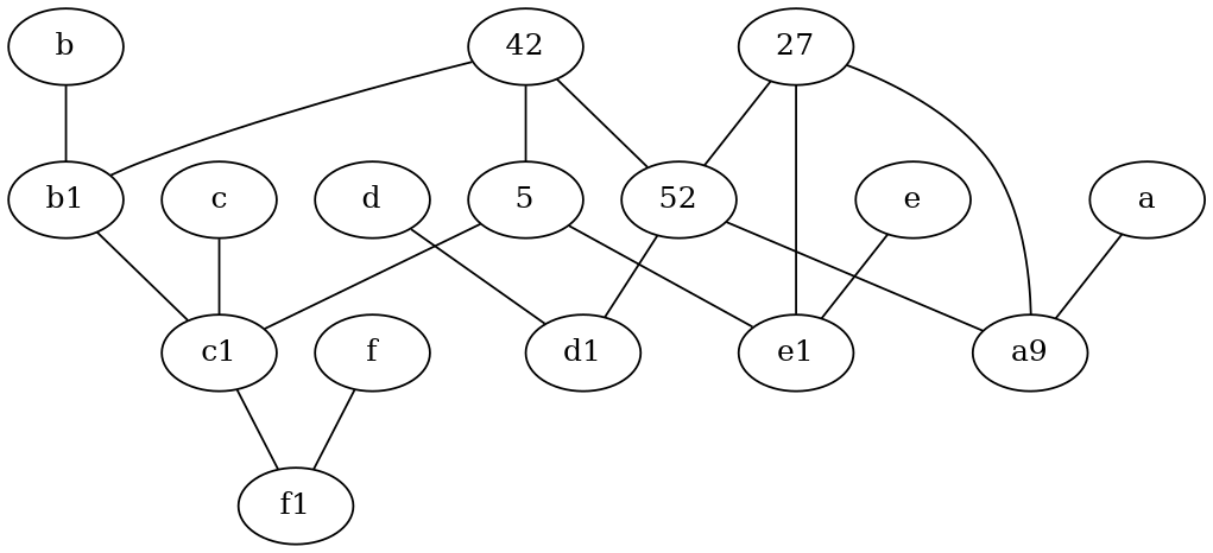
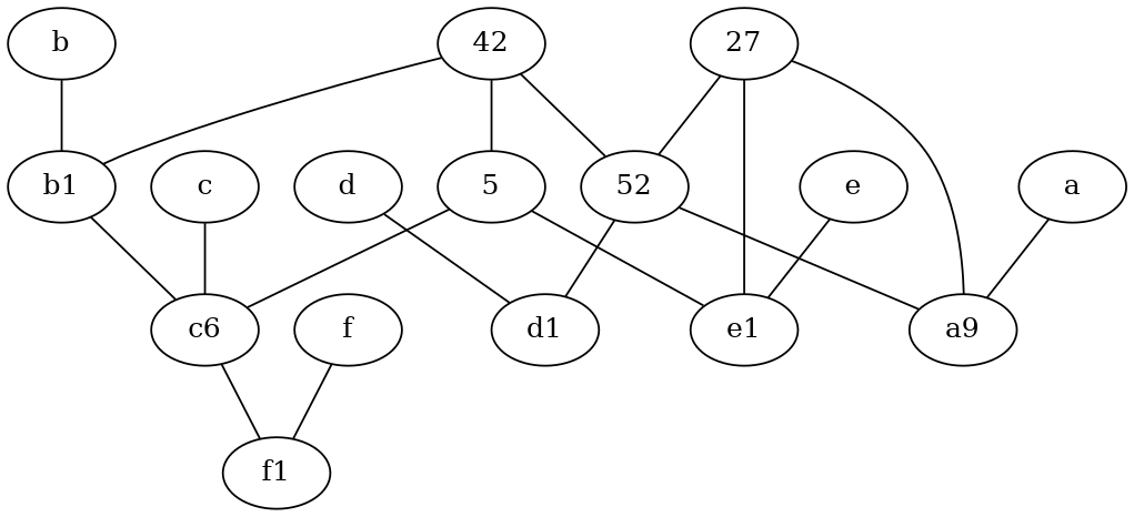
  graph {
    node [labelfontsize=50]
    f
    f1
    c
-   c1
+   c1 [label=c6]
    b1
    e
    e1
    d
    d1
    42
    52
    5
    n13 [label=a9]
    b
    27
    a
    f -- f1
    c -- c1
    c1 -- f1
    b1 -- c1
    e -- e1
    d -- d1
    42 -- b1
    42 -- 52
    42 -- 5
    52 -- d1
    52 -- n13
    5 -- c1
    5 -- e1
    b -- b1
    27 -- e1
    27 -- 52
    27 -- n13
    a -- n13
  }
